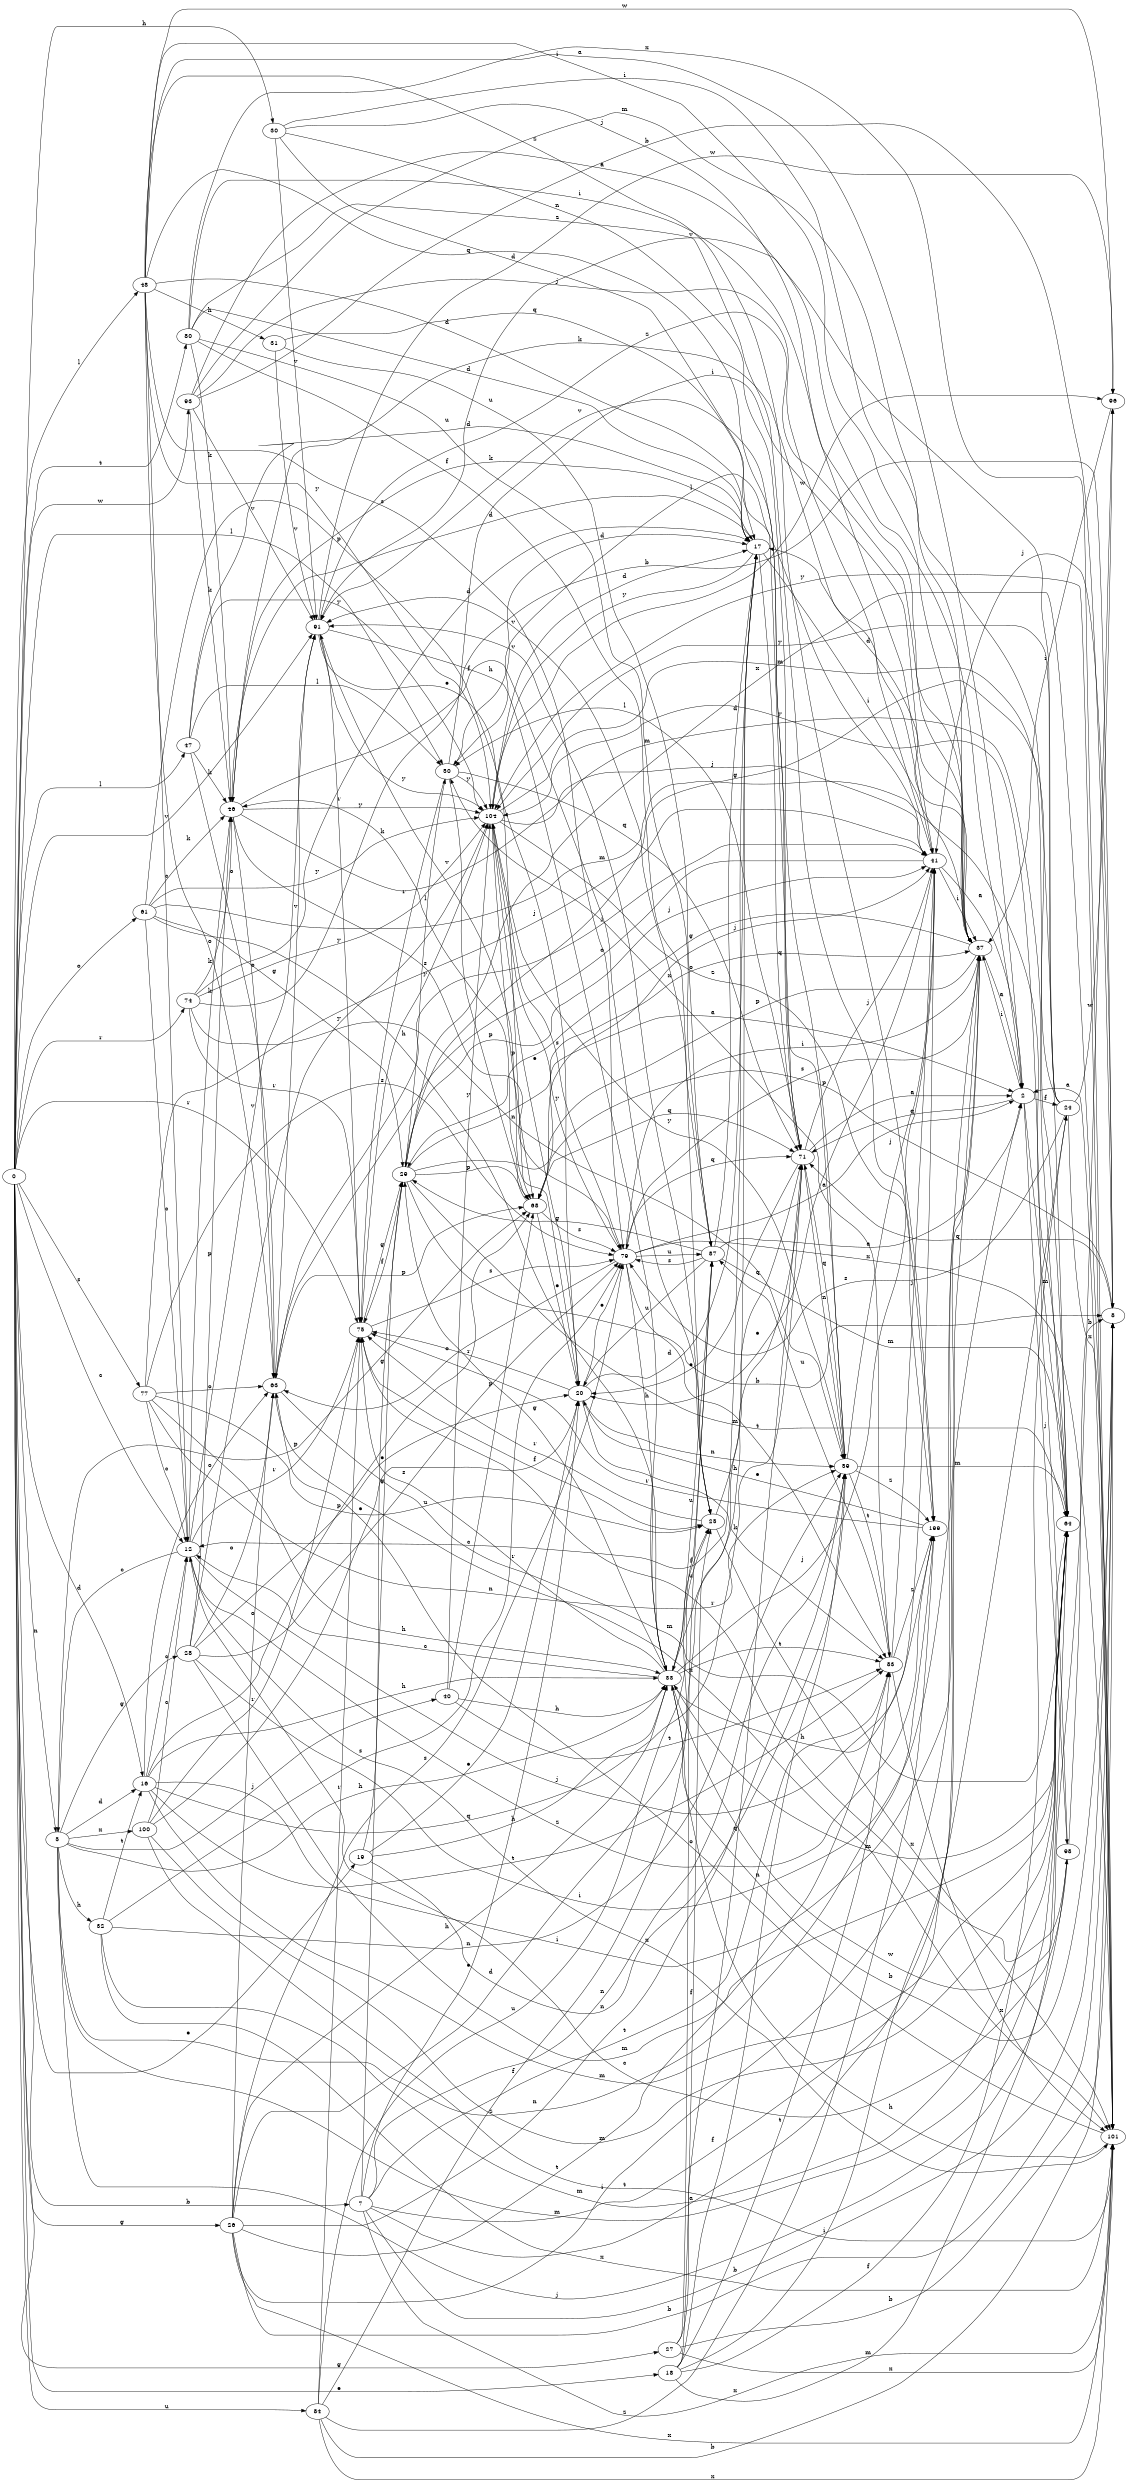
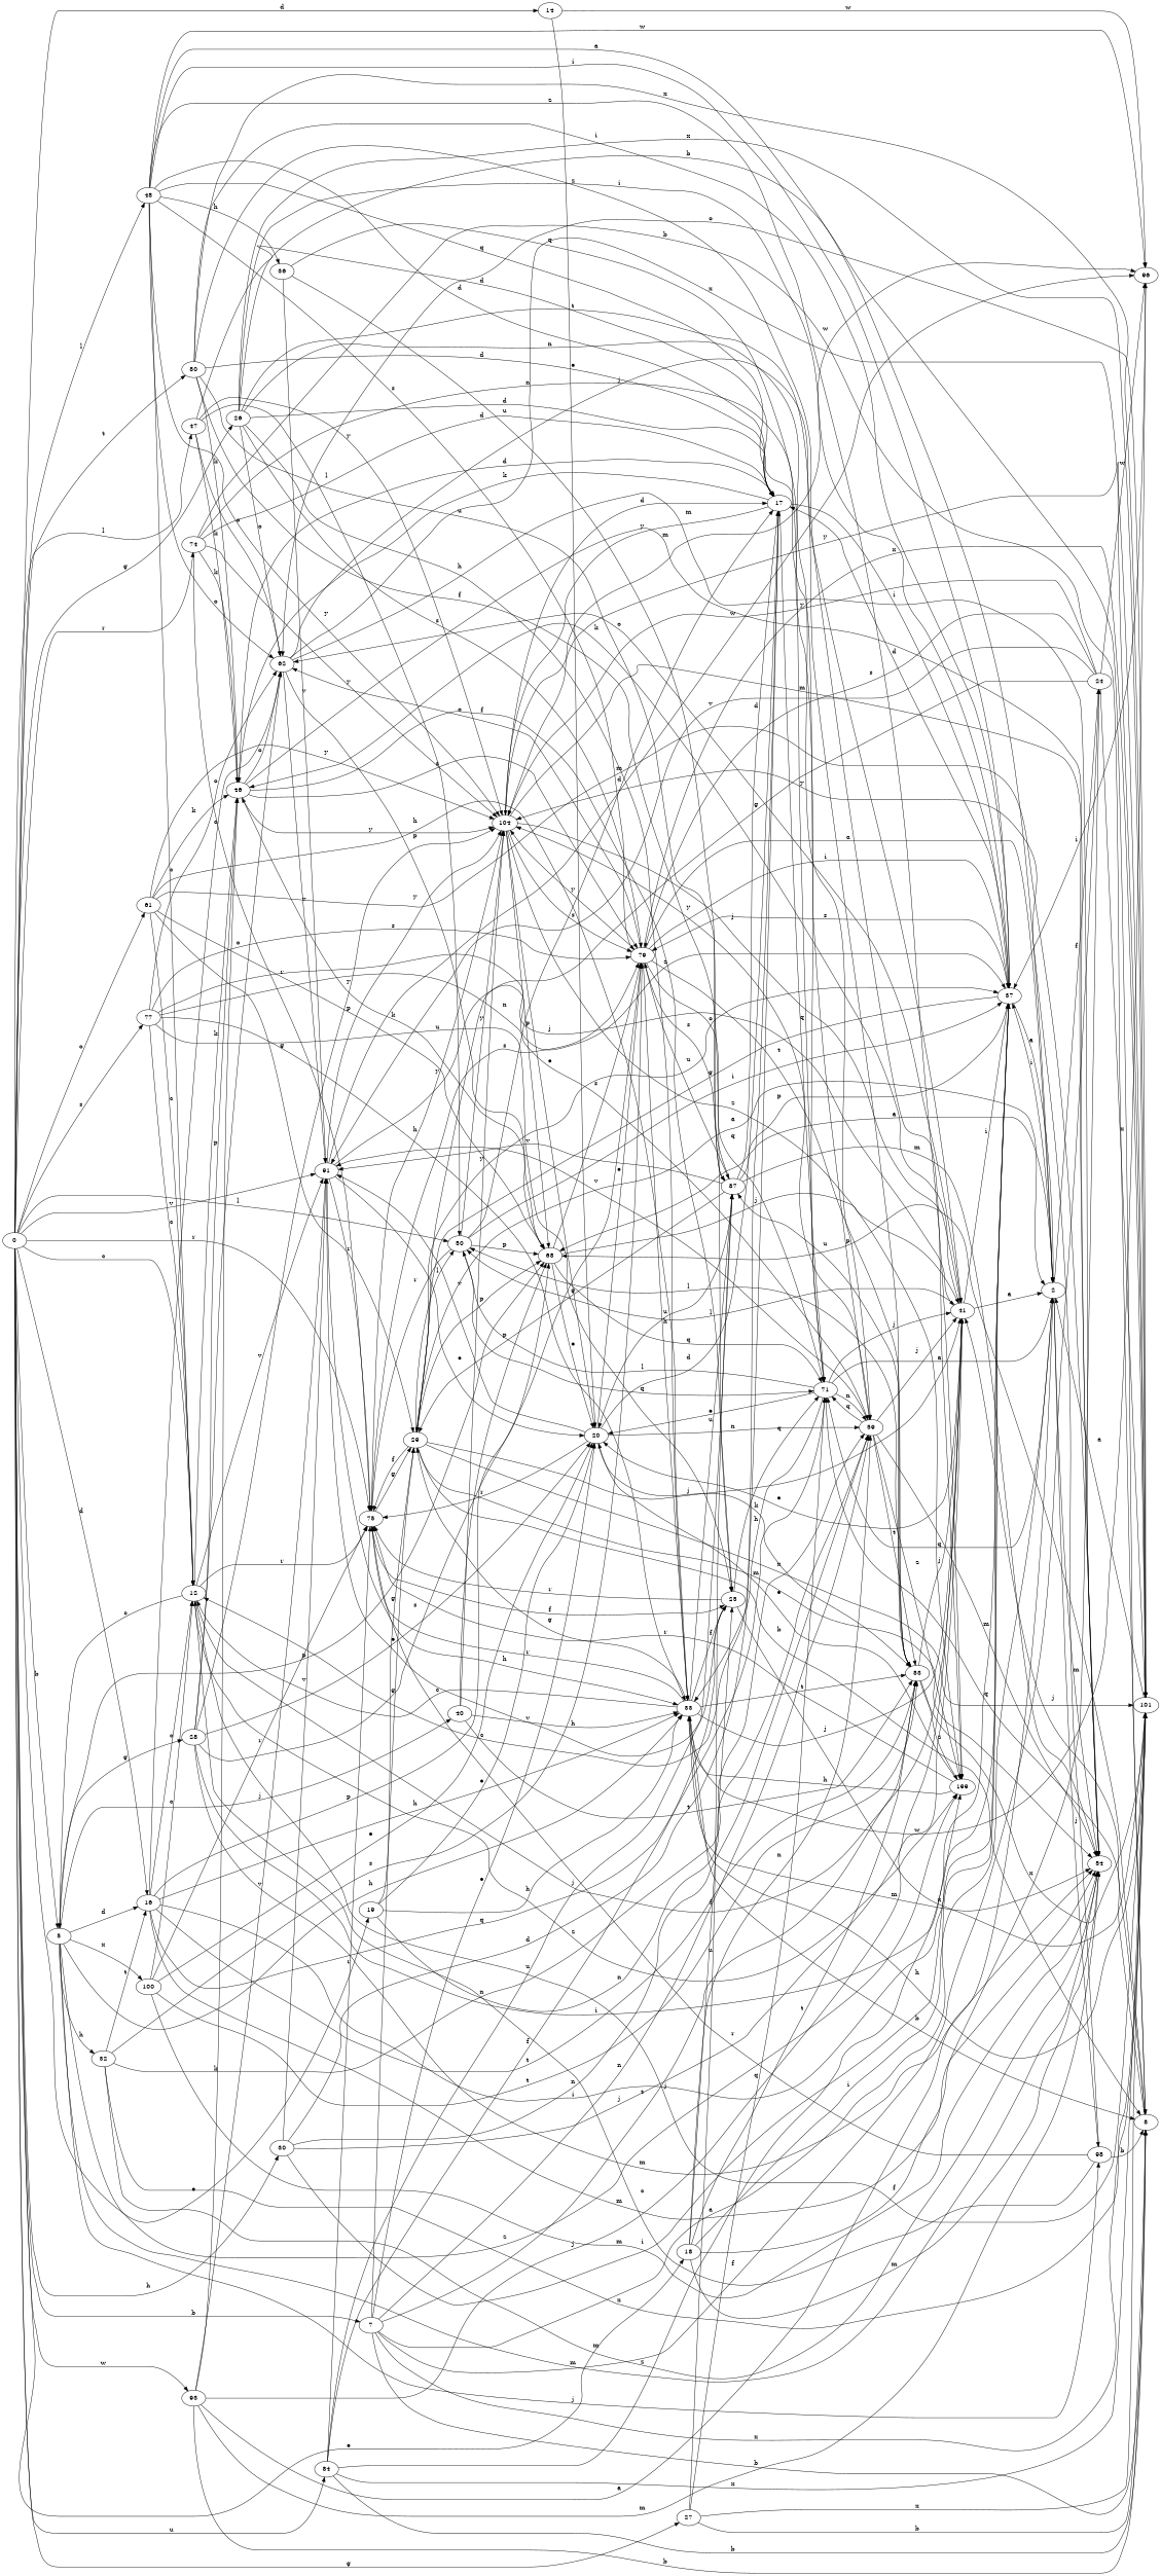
  strict digraph {
    rankdir=LR
    0
    5
    7
    12
+   14
    16
    18
    19
    26
    27
    30
    47
    48
    50
    61
    74
    75
    77
    80
    84
    91
    93
    n23 [label=98]
-   54 [label=64]
+   54
    28
    32
    33
    40
    68
    100
    n31 [label=199]
    n32 [label=2]
    24
    8
    20
    29
    59
    83
    101
    41
    46
    96
    37
    71
-   63
+   63 [label=62]
    25
    17
    79
    87
-   31
+   31 [label=36]
    104
-   0 -> 5 [label=n]
+   0 -> 5 [label=b]
    0 -> 7 [label=b]
    0 -> 12 [label=c]
+   0 -> 14 [label=d]
    0 -> 16 [label=d]
    0 -> 18 [label=e]
    0 -> 19 [label=e]
    0 -> 26 [label=g]
    0 -> 27 [label=g]
    0 -> 30 [label=h]
    0 -> 47 [label=l]
    0 -> 48 [label=l]
    0 -> 50 [label=l]
    0 -> 61 [label=o]
    0 -> 74 [label=r]
    0 -> 75 [label=r]
    0 -> 77 [label=s]
    0 -> 80 [label=t]
    0 -> 84 [label=u]
    0 -> 91 [label=v]
    0 -> 93 [label=w]
    5 -> 16 [label=d]
    5 -> n23 [label=j]
    5 -> 54 [label=m]
    5 -> 28 [label=g]
    5 -> 32 [label=h]
    5 -> 33 [label=h]
    5 -> 40 [label=j]
    5 -> 68 [label=p]
    5 -> 100 [label=x]
    5 -> n31 [label=z]
    7 -> n32 [label=a]
    7 -> 24 [label=f]
    7 -> 8 [label=b]
    7 -> 20 [label=e]
    7 -> 29 [label=g]
    7 -> 59 [label=n]
    7 -> 83 [label=t]
    7 -> 101 [label=x]
    12 -> 5 [label=c]
    12 -> 75 [label=r]
    12 -> 91 [label=v]
    12 -> n31 [label=z]
-   12 -> 101 [label=x]
+   12 -> 101 [label=j]
    12 -> 41 [label=j]
    12 -> 46 [label=k]
+   14 -> 20 [label=e]
+   14 -> 96 [label=w]
    16 -> 12 [label=c]
    16 -> 54 [label=m]
    16 -> 33 [label=h]
    16 -> 68 [label=p]
    16 -> 83 [label=t]
    16 -> 37 [label=i]
    16 -> 71 [label=q]
    16 -> 63 [label=o]
    18 -> 54 [label=m]
    18 -> 24 [label=f]
    18 -> 59 [label=n]
    18 -> 83 [label=t]
    18 -> 37 [label=i]
    18 -> 25 [label=f]
    19 -> 33 [label=h]
    19 -> 20 [label=e]
    19 -> 29 [label=g]
    19 -> 59 [label=n]
    26 -> 33 [label=h]
    26 -> 8 [label=b]
    26 -> 59 [label=n]
    26 -> 83 [label=t]
    26 -> 101 [label=x]
    26 -> 37 [label=i]
    26 -> 63 [label=o]
    26 -> 17 [label=d]
    26 -> 79 [label=s]
    27 -> 8 [label=b]
    27 -> 101 [label=x]
    27 -> 71 [label=q]
    27 -> 87 [label=u]
    30 -> 91 [label=v]
    30 -> 59 [label=n]
    30 -> 41 [label=j]
    30 -> 37 [label=i]
    30 -> 17 [label=d]
    47 -> 50 [label=l]
    47 -> 46 [label=k]
    47 -> 63 [label=o]
    47 -> 17 [label=d]
    47 -> 104 [label=y]
    48 -> 12 [label=c]
    48 -> n31 [label=z]
    48 -> n32 [label=a]
    48 -> 96 [label=w]
    48 -> 37 [label=i]
    48 -> 71 [label=q]
    48 -> 63 [label=o]
    48 -> 17 [label=d]
    48 -> 79 [label=s]
    48 -> 31 [label=h]
    48 -> 104 [label=y]
    50 -> 75 [label=r]
    50 -> 68 [label=p]
    50 -> 37 [label=i]
    50 -> 71 [label=q]
    50 -> 17 [label=d]
    50 -> 104 [label=y]
    61 -> 12 [label=c]
    61 -> 54 [label=m]
    61 -> 33 [label=h]
    61 -> 68 [label=p]
    61 -> 29 [label=g]
    61 -> 46 [label=k]
    61 -> 104 [label=y]
    74 -> 75 [label=r]
    74 -> 8 [label=b]
    74 -> 59 [label=n]
    74 -> 46 [label=k]
    74 -> 17 [label=d]
    74 -> 104 [label=y]
    75 -> 29 [label=g]
    75 -> 25 [label=f]
    75 -> 79 [label=s]
    75 -> 104 [label=y]
    77 -> 12 [label=c]
    77 -> 33 [label=h]
    77 -> 59 [label=n]
    77 -> 41 [label=j]
    77 -> 63 [label=o]
    77 -> 25 [label=u]
    77 -> 79 [label=s]
    80 -> n31 [label=z]
    80 -> 101 [label=x]
    80 -> 46 [label=k]
    80 -> 37 [label=i]
    80 -> 25 [label=f]
    80 -> 17 [label=d]
    80 -> 87 [label=u]
    84 -> 75 [label=r]
    84 -> n31 [label=z]
    84 -> 8 [label=b]
    84 -> 101 [label=x]
    84 -> 25 [label=f]
    84 -> 87 [label=u]
    91 -> 75 [label=r]
    91 -> 33 [label=h]
    91 -> 20 [label=e]
    91 -> 96 [label=w]
    91 -> 37 [label=z]
    91 -> 104 [label=y]
    93 -> 91 [label=v]
    93 -> 54 [label=m]
    93 -> n32 [label=a]
    93 -> 8 [label=b]
    93 -> 41 [label=j]
    93 -> 46 [label=k]
    n23 -> 12 [label=c]
    n23 -> 75 [label=r]
    n23 -> 8 [label=b]
    n23 -> 104 [label=y]
    28 -> 54 [label=m]
    28 -> 20 [label=e]
    28 -> 46 [label=p]
    28 -> 37 [label=i]
    28 -> 63 [label=o]
    28 -> 79 [label=s]
    28 -> 104 [label=y]
    32 -> 16 [label=t]
    32 -> 54 [label=m]
    32 -> 59 [label=n]
    32 -> 101 [label=x]
    32 -> 79 [label=s]
    33 -> 12 [label=c]
    33 -> 75 [label=r]
    33 -> 54 [label=m]
    33 -> 8 [label=b]
    33 -> 29 [label=g]
    33 -> 83 [label=t]
    33 -> 41 [label=j]
    33 -> 96 [label=w]
    33 -> 25 [label=f]
    33 -> 87 [label=u]
    40 -> 33 [label=h]
    40 -> 68 [label=p]
    40 -> 83 [label=t]
    40 -> 104 [label=y]
    68 -> 20 [label=e]
    68 -> 41 [label=j]
    68 -> 46 [label=k]
    68 -> 71 [label=q]
    68 -> 79 [label=s]
    100 -> 12 [label=c]
    100 -> 75 [label=r]
    100 -> 54 [label=m]
    100 -> 20 [label=e]
-   100 -> 101 [label=t]
+   100 -> 83 [label=t]
    n31 -> 75 [label=r]
    n31 -> 33 [label=h]
    n31 -> 20 [label=e]
    n32 -> n23 [label=j]
    n32 -> 54 [label=m]
    n32 -> 24 [label=f]
    n32 -> 37 [label=i]
    n32 -> 71 [label=q]
    24 -> 91 [label=v]
    24 -> 29 [label=g]
    24 -> 101 [label=x]
    24 -> 96 [label=w]
    24 -> 79 [label=s]
    24 -> 104 [label=y]
    8 -> 68 [label=p]
    8 -> 41 [label=j]
    8 -> 71 [label=q]
    20 -> 75 [label=r]
    20 -> 91 [label=v]
    20 -> 59 [label=n]
    20 -> 83 [label=k]
    20 -> 17 [label=d]
    20 -> 79 [label=e]
    29 -> 50 [label=l]
    29 -> 75 [label=f]
    29 -> 54 [label=m]
    29 -> 68 [label=p]
    29 -> n32 [label=a]
    29 -> 8 [label=b]
    29 -> 101 [label=x]
    29 -> 41 [label=j]
    29 -> 37 [label=o]
    59 -> 91 [label=v]
    59 -> 54 [label=m]
    59 -> n31 [label=z]
    59 -> 83 [label=t]
    59 -> 41 [label=j]
    59 -> 71 [label=q]
    59 -> 104 [label=y]
-   83 -> 50 [label=x]
+   83 -> 50 [label=l]
    83 -> n31 [label=z]
    83 -> 101 [label=x]
    83 -> 41 [label=j]
    83 -> 87 [label=u]
    101 -> 33 [label=h]
    101 -> n32 [label=a]
    101 -> 63 [label=o]
    101 -> 104 [label=y]
    41 -> 50 [label=l]
    41 -> n32 [label=a]
    41 -> 20 [label=e]
    41 -> 46 [label=k]
    41 -> 37 [label=i]
    41 -> 63 [label=o]
    46 -> 54 [label=m]
    46 -> 63 [label=o]
    46 -> 25 [label=f]
    46 -> 17 [label=d]
    46 -> 79 [label=s]
    46 -> 104 [label=y]
    96 -> 37 [label=i]
    37 -> 68 [label=p]
    37 -> n32 [label=a]
    37 -> 29 [label=g]
    37 -> 17 [label=d]
    37 -> 79 [label=s]
    71 -> 50 [label=l]
    71 -> 33 [label=h]
    71 -> n32 [label=a]
    71 -> 20 [label=e]
    71 -> 59 [label=n]
    71 -> 41 [label=j]
    63 -> 91 [label=v]
    63 -> 54 [label=m]
    63 -> 68 [label=p]
    63 -> 101 [label=x]
    63 -> 41 [label=j]
    25 -> 75 [label=r]
    25 -> 91 [label=v]
    25 -> 101 [label=x]
    25 -> 71 [label=q]
    17 -> 12 [label=c]
    17 -> 46 [label=k]
    17 -> 37 [label=i]
    17 -> 71 [label=q]
    17 -> 104 [label=y]
    79 -> 33 [label=h]
    79 -> n32 [label=a]
    79 -> 83 [label=t]
    79 -> 101 [label=x]
    79 -> 37 [label=i]
    79 -> 71 [label=q]
    79 -> 63 [label=o]
    79 -> 87 [label=u]
    79 -> 104 [label=y]
    87 -> 91 [label=v]
    87 -> 54 [label=m]
    87 -> n32 [label=a]
    87 -> 20 [label=u]
    87 -> 29 [label=g]
    87 -> 17 [label=d]
    87 -> 79 [label=s]
    31 -> 91 [label=v]
    31 -> 71 [label=q]
    31 -> 87 [label=u]
    104 -> 54 [label=m]
    104 -> 68 [label=p]
    104 -> n31 [label=z]
    104 -> 20 [label=e]
    104 -> 41 [label=j]
    104 -> 96 [label=w]
    104 -> 17 [label=d]
    104 -> 79 [label=s]
  }
